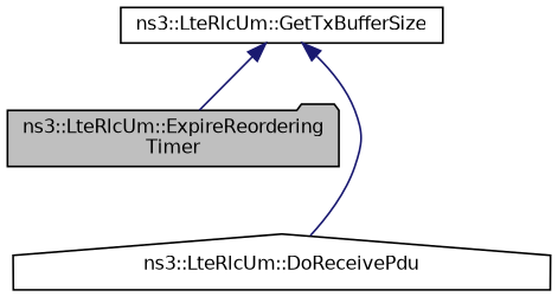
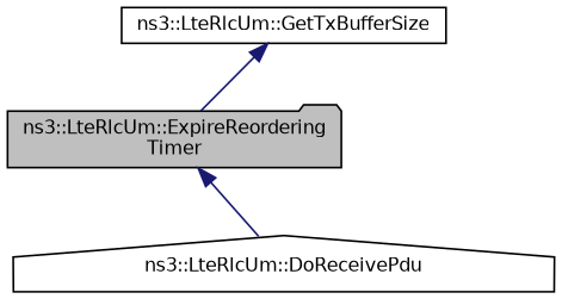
  digraph {
    rankdir=TB
    node [color=black fillcolor=white fontname=Helvetica fontsize=10 style=filled]
    edge [color=midnightblue dir=back fontname=Helvetica fontsize=10 labelfontname=Helvetica labelfontsize=10 style=solid]
    n1 [fillcolor=grey75 fontcolor=black height=0.2 label="ns3::LteRlcUm::ExpireReordering\lTimer" shape=folder width=0.4]
    n2 [height=0.2 label="ns3::LteRlcUm::DoReceivePdu" shape=house width=0.4]
    n3 [height=0.2 label="ns3::LteRlcUm::GetTxBufferSize" shape=box width=0.4]
-   n3 -> n2
+   n1 -> n2
    n3 -> n1
  }
